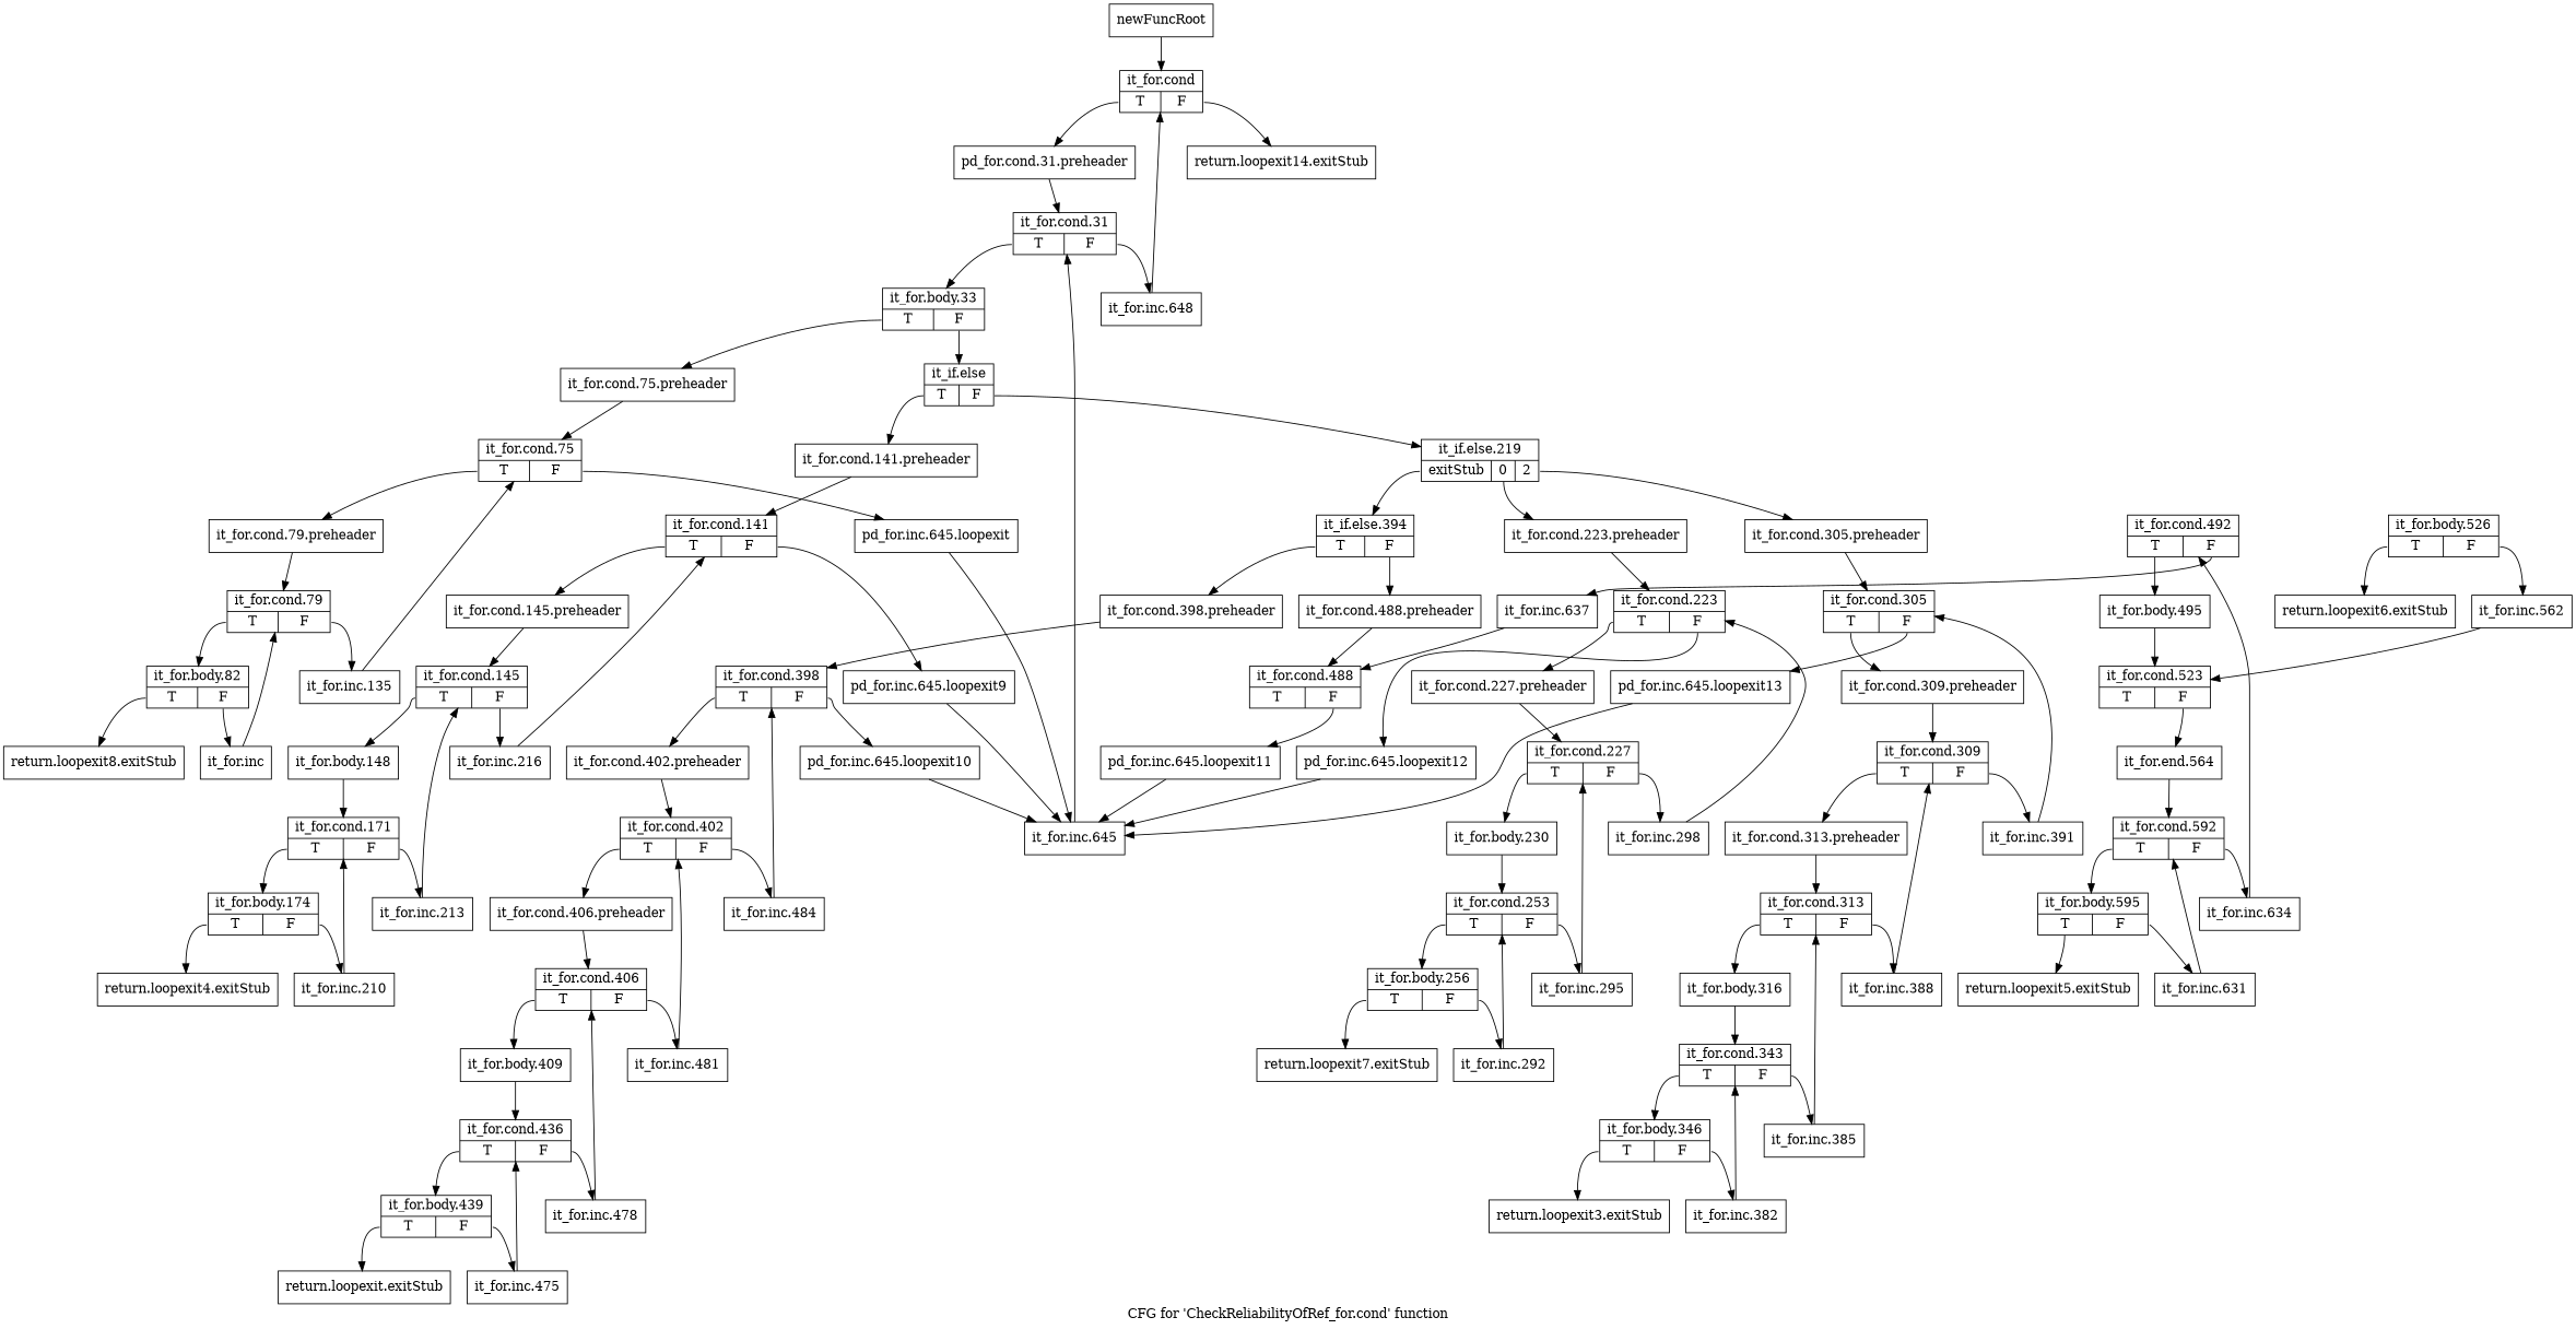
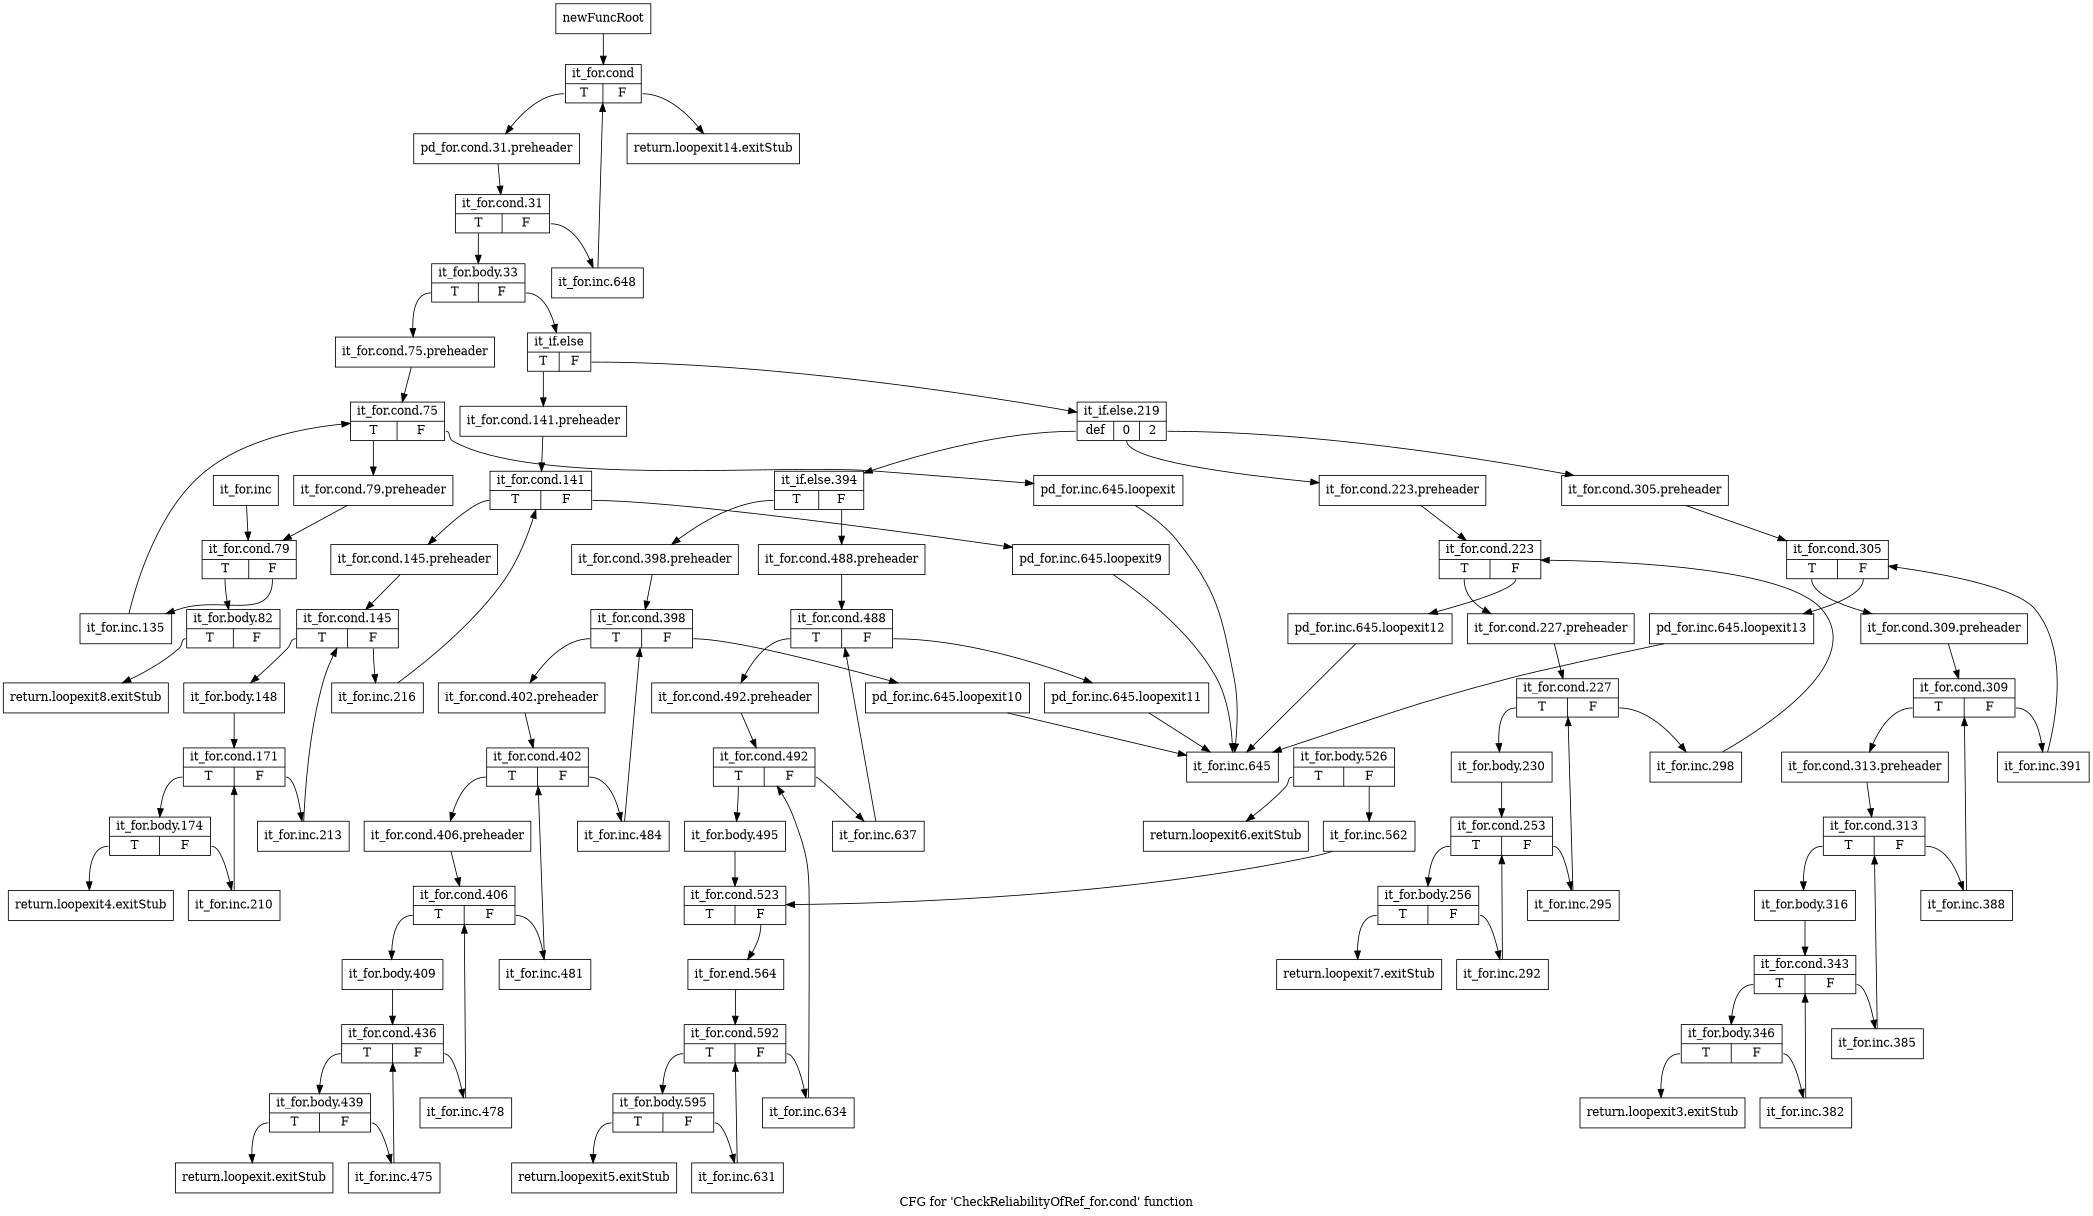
  digraph {
    label="CFG for 'CheckReliabilityOfRef_for.cond' function"
    node [shape=record]
    n1 [label="{newFuncRoot}"]
    n2 [label="{it_for.cond|{<s0>T|<s1>F}}"]
    n3 [label="{return.loopexit14.exitStub}"]
    n4 [label="{pd_for.cond.31.preheader}"]
    n5 [label="{it_for.cond.31|{<s0>T|<s1>F}}"]
    n6 [label="{return.loopexit3.exitStub}"]
    n7 [label="{return.loopexit7.exitStub}"]
    n8 [label="{return.loopexit5.exitStub}"]
    n9 [label="{return.loopexit6.exitStub}"]
    n10 [label="{return.loopexit.exitStub}"]
    n11 [label="{return.loopexit4.exitStub}"]
    n12 [label="{return.loopexit8.exitStub}"]
    n13 [label="{it_for.body.33|{<s0>T|<s1>F}}"]
    n14 [label="{it_for.inc.648}"]
    n15 [label="{it_for.cond.75.preheader}"]
    n16 [label="{it_if.else|{<s0>T|<s1>F}}"]
    n17 [label="{it_for.cond.75|{<s0>T|<s1>F}}"]
    n18 [label="{it_for.cond.141.preheader}"]
-   n19 [label="{it_if.else.219|{<s0>exitStub|<s1>0|<s2>2}}"]
+   n19 [label="{it_if.else.219|{<s0>def|<s1>0|<s2>2}}"]
    n20 [label="{it_for.cond.79.preheader}"]
    n21 [label="{pd_for.inc.645.loopexit}"]
    n22 [label="{it_for.cond.141|{<s0>T|<s1>F}}"]
    n23 [label="{it_if.else.394|{<s0>T|<s1>F}}"]
    n24 [label="{it_for.cond.223.preheader}"]
    n25 [label="{it_for.cond.305.preheader}"]
    n26 [label="{it_for.cond.145.preheader}"]
    n27 [label="{pd_for.inc.645.loopexit9}"]
    n28 [label="{it_for.cond.398.preheader}"]
    n29 [label="{it_for.cond.488.preheader}"]
    n30 [label="{it_for.cond.223|{<s0>T|<s1>F}}"]
    n31 [label="{it_for.cond.305|{<s0>T|<s1>F}}"]
    n32 [label="{it_for.cond.398|{<s0>T|<s1>F}}"]
    n33 [label="{it_for.cond.488|{<s0>T|<s1>F}}"]
    n34 [label="{it_for.cond.227.preheader}"]
    n35 [label="{pd_for.inc.645.loopexit12}"]
    n36 [label="{it_for.cond.309.preheader}"]
    n37 [label="{pd_for.inc.645.loopexit13}"]
    n38 [label="{it_for.cond.309|{<s0>T|<s1>F}}"]
    n39 [label="{it_for.inc.645}"]
    n40 [label="{it_for.cond.313.preheader}"]
    n41 [label="{it_for.inc.391}"]
    n42 [label="{it_for.cond.313|{<s0>T|<s1>F}}"]
    n43 [label="{it_for.body.316}"]
    n44 [label="{it_for.inc.388}"]
    n45 [label="{it_for.cond.343|{<s0>T|<s1>F}}"]
    n46 [label="{it_for.body.346|{<s0>T|<s1>F}}"]
    n47 [label="{it_for.inc.385}"]
    n48 [label="{it_for.inc.382}"]
    n49 [label="{it_for.cond.227|{<s0>T|<s1>F}}"]
    n50 [label="{it_for.body.230}"]
    n51 [label="{it_for.inc.298}"]
    n52 [label="{it_for.cond.253|{<s0>T|<s1>F}}"]
    n53 [label="{it_for.body.256|{<s0>T|<s1>F}}"]
    n54 [label="{it_for.inc.295}"]
    n55 [label="{it_for.inc.292}"]
    n56 [label="{it_for.cond.402.preheader}"]
    n57 [label="{pd_for.inc.645.loopexit10}"]
+   n58 [label="{it_for.cond.492.preheader}"]
    n59 [label="{pd_for.inc.645.loopexit11}"]
    n60 [label="{it_for.cond.492|{<s0>T|<s1>F}}"]
    n61 [label="{it_for.body.495}"]
    n62 [label="{it_for.inc.637}"]
    n63 [label="{it_for.cond.523|{<s0>T|<s1>F}}"]
    n64 [label="{it_for.end.564}"]
    n65 [label="{it_for.body.526|{<s0>T|<s1>F}}"]
    n66 [label="{it_for.inc.562}"]
    n67 [label="{it_for.cond.592|{<s0>T|<s1>F}}"]
    n68 [label="{it_for.body.595|{<s0>T|<s1>F}}"]
    n69 [label="{it_for.inc.634}"]
    n70 [label="{it_for.inc.631}"]
    n71 [label="{it_for.cond.402|{<s0>T|<s1>F}}"]
    n72 [label="{it_for.cond.406.preheader}"]
    n73 [label="{it_for.inc.484}"]
    n74 [label="{it_for.cond.406|{<s0>T|<s1>F}}"]
    n75 [label="{it_for.body.409}"]
    n76 [label="{it_for.inc.481}"]
    n77 [label="{it_for.cond.436|{<s0>T|<s1>F}}"]
    n78 [label="{it_for.body.439|{<s0>T|<s1>F}}"]
    n79 [label="{it_for.inc.478}"]
    n80 [label="{it_for.inc.475}"]
    n81 [label="{it_for.cond.145|{<s0>T|<s1>F}}"]
    n82 [label="{it_for.body.148}"]
    n83 [label="{it_for.inc.216}"]
    n84 [label="{it_for.cond.171|{<s0>T|<s1>F}}"]
    n85 [label="{it_for.body.174|{<s0>T|<s1>F}}"]
    n86 [label="{it_for.inc.213}"]
    n87 [label="{it_for.inc.210}"]
    n88 [label="{it_for.cond.79|{<s0>T|<s1>F}}"]
    n89 [label="{it_for.body.82|{<s0>T|<s1>F}}"]
    n90 [label="{it_for.inc.135}"]
    n91 [label="{it_for.inc}"]
    n1 -> n2
    n2 -> n3 [tailport=s1]
    n2 -> n4 [tailport=s0]
    n4 -> n5
    n5 -> n13 [tailport=s0]
    n5 -> n14 [tailport=s1]
    n13 -> n15 [tailport=s0]
    n13 -> n16 [tailport=s1]
    n14 -> n2
    n15 -> n17
    n16 -> n18 [tailport=s0]
    n16 -> n19 [tailport=s1]
    n17 -> n20 [tailport=s0]
    n17 -> n21 [tailport=s1]
    n18 -> n22
    n19 -> n23 [tailport=s0]
    n19 -> n24 [tailport=s1]
    n19 -> n25 [tailport=s2]
    n20 -> n88
    n21 -> n39
    n22 -> n26 [tailport=s0]
    n22 -> n27 [tailport=s1]
    n23 -> n28 [tailport=s0]
    n23 -> n29 [tailport=s1]
    n24 -> n30
    n25 -> n31
    n26 -> n81
    n27 -> n39
    n28 -> n32
    n29 -> n33
    n30 -> n34 [tailport=s0]
    n30 -> n35 [tailport=s1]
    n31 -> n36 [tailport=s0]
    n31 -> n37 [tailport=s1]
    n32 -> n56 [tailport=s0]
    n32 -> n57 [tailport=s1]
+   n33 -> n58 [tailport=s0]
    n33 -> n59 [tailport=s1]
    n34 -> n49
    n35 -> n39
    n36 -> n38
    n37 -> n39
    n38 -> n40 [tailport=s0]
    n38 -> n41 [tailport=s1]
-   n39 -> n5
    n40 -> n42
    n41 -> n31
    n42 -> n43 [tailport=s0]
    n42 -> n44 [tailport=s1]
    n43 -> n45
    n44 -> n38
    n45 -> n46 [tailport=s0]
    n45 -> n47 [tailport=s1]
    n46 -> n6 [tailport=s0]
    n46 -> n48 [tailport=s1]
    n47 -> n42
    n48 -> n45
    n49 -> n50 [tailport=s0]
    n49 -> n51 [tailport=s1]
    n50 -> n52
    n51 -> n30
    n52 -> n53 [tailport=s0]
    n52 -> n54 [tailport=s1]
    n53 -> n7 [tailport=s0]
    n53 -> n55 [tailport=s1]
    n54 -> n49
    n55 -> n52
    n56 -> n71
    n57 -> n39
+   n58 -> n60
    n59 -> n39
    n60 -> n61 [tailport=s0]
    n60 -> n62 [tailport=s1]
    n61 -> n63
    n62 -> n33
    n63 -> n64 [tailport=s1]
    n64 -> n67
    n65 -> n9 [tailport=s0]
    n65 -> n66 [tailport=s1]
    n66 -> n63
    n67 -> n68 [tailport=s0]
    n67 -> n69 [tailport=s1]
    n68 -> n8 [tailport=s0]
    n68 -> n70 [tailport=s1]
    n69 -> n60
    n70 -> n67
    n71 -> n72 [tailport=s0]
    n71 -> n73 [tailport=s1]
    n72 -> n74
    n73 -> n32
    n74 -> n75 [tailport=s0]
    n74 -> n76 [tailport=s1]
    n75 -> n77
    n76 -> n71
    n77 -> n78 [tailport=s0]
    n77 -> n79 [tailport=s1]
    n78 -> n10 [tailport=s0]
    n78 -> n80 [tailport=s1]
    n79 -> n74
    n80 -> n77
    n81 -> n82 [tailport=s0]
    n81 -> n83 [tailport=s1]
    n82 -> n84
    n83 -> n22
    n84 -> n85 [tailport=s0]
    n84 -> n86 [tailport=s1]
    n85 -> n11 [tailport=s0]
    n85 -> n87 [tailport=s1]
    n86 -> n81
    n87 -> n84
    n88 -> n89 [tailport=s0]
    n88 -> n90 [tailport=s1]
    n89 -> n12 [tailport=s0]
-   n89 -> n91 [tailport=s1]
    n90 -> n17
    n91 -> n88
  }
